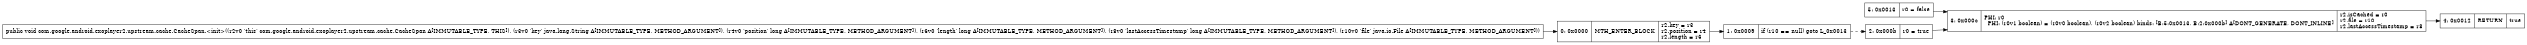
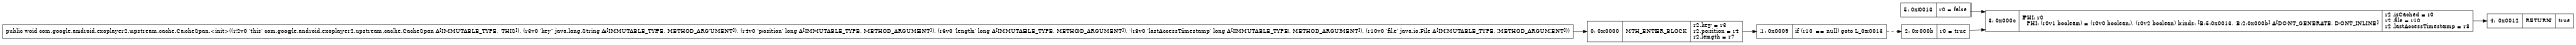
  digraph {
    rankdir=LR
    node [shape=record]
-   n1 [label="{0\:\ 0x0000|MTH_ENTER_BLOCK\l|r2.key = r3\lr2.position = r4\lr2.length = r6\l}"]
+   n1 [label="{0\:\ 0x0000|MTH_ENTER_BLOCK\l|r2.key = r3\lr2.position = r4\lr2.length = r7\l}"]
    n2 [label="{1\:\ 0x0009|if (r10 == null) goto L_0x0013\l}"]
    n3 [label="{2\:\ 0x000b|r0 = true\l}"]
    n4 [label="{3\:\ 0x000c|PHI: r0 \l  PHI: (r0v1 boolean) = (r0v0 boolean), (r0v2 boolean) binds: [B:5:0x0013, B:2:0x000b] A[DONT_GENERATE, DONT_INLINE]\l|r2.isCached = r0\lr2.file = r10\lr2.lastAccessTimestamp = r8\l}"]
    n5 [label="{5\:\ 0x0013|r0 = false\l}"]
    n6 [label="{4\:\ 0x0012|RETURN\l|true\l}"]
    n7 [label="{public void com.google.android.exoplayer2.upstream.cache.CacheSpan.\<init\>((r2v0 'this' com.google.android.exoplayer2.upstream.cache.CacheSpan A[IMMUTABLE_TYPE, THIS]), (r3v0 'key' java.lang.String A[IMMUTABLE_TYPE, METHOD_ARGUMENT]), (r4v0 'position' long A[IMMUTABLE_TYPE, METHOD_ARGUMENT]), (r6v0 'length' long A[IMMUTABLE_TYPE, METHOD_ARGUMENT]), (r8v0 'lastAccessTimestamp' long A[IMMUTABLE_TYPE, METHOD_ARGUMENT]), (r10v0 'file' java.io.File A[IMMUTABLE_TYPE, METHOD_ARGUMENT])) }"]
    n1 -> n2
    n2 -> n3 [style=dashed]
    n3 -> n4
    n4 -> n6
    n5 -> n4
    n7 -> n1
  }
